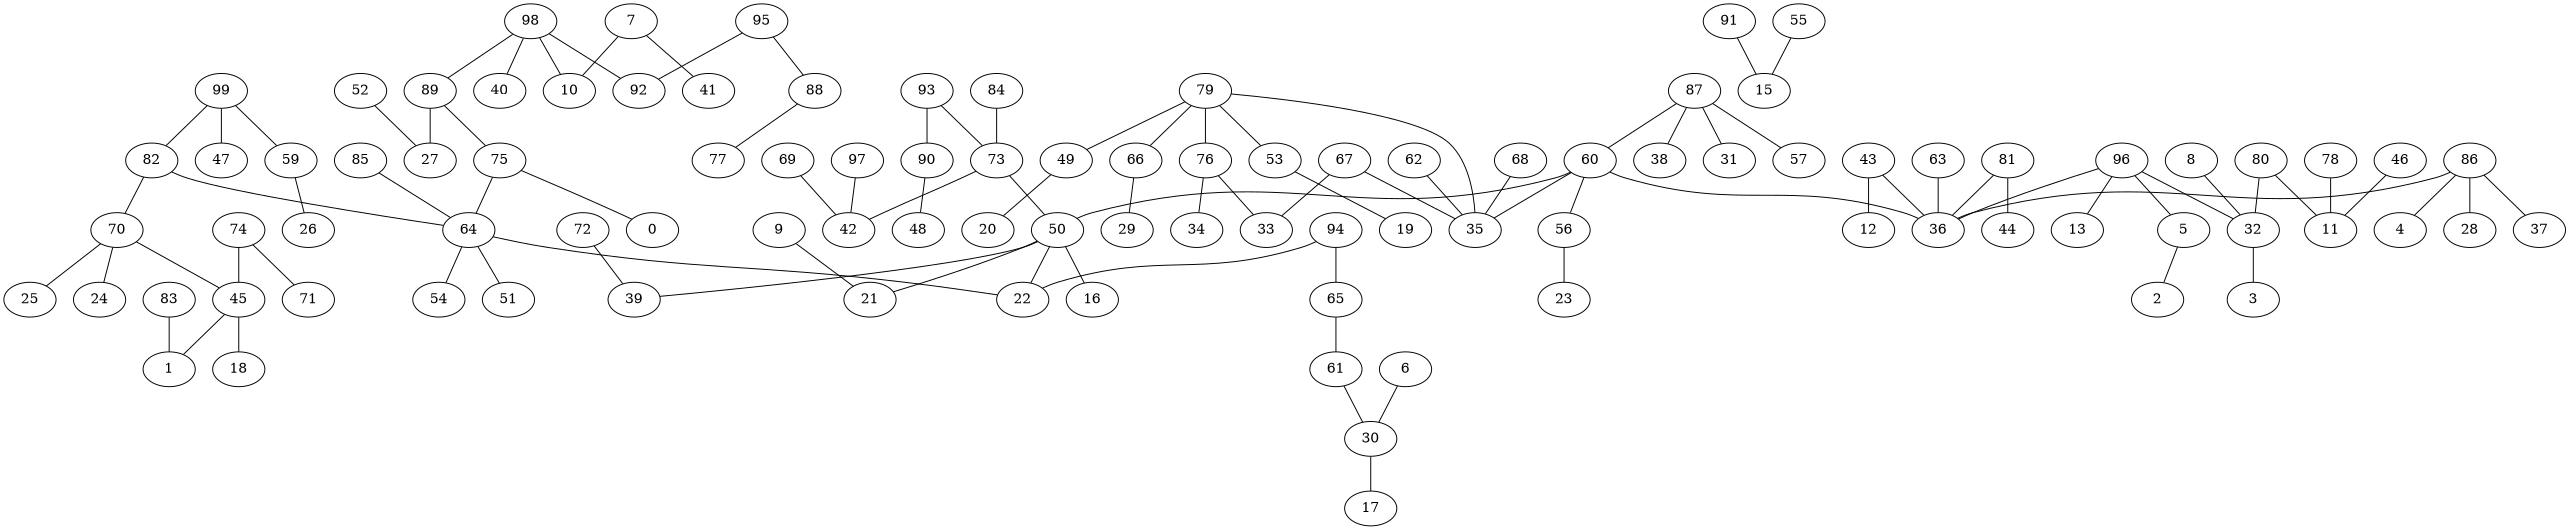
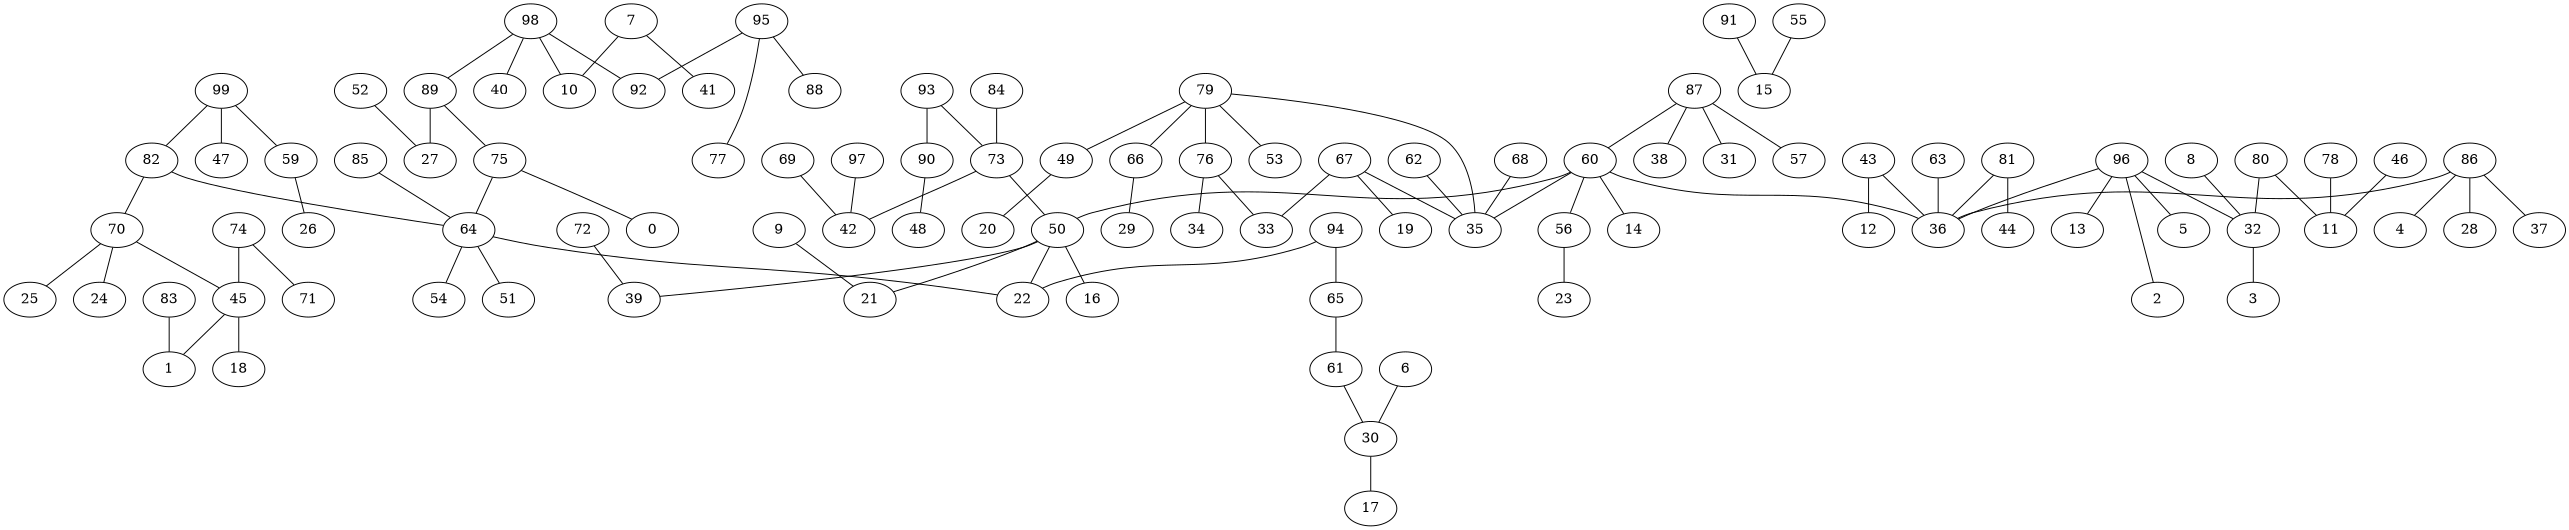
  digraph {
    edge [color=black dir=none]
    63
    36
    72
    39
    97
    42
    91
    15
    78
    11
    83
    1
    6
    30
    17
    4
    84
    73
    50
    9
    21
    99
    47
    82
    70
    59
    64
    45
    24
    25
    26
    51
    54
    55
    22
    98
    10
    40
    92
    89
    27
    75
    0
    87
    38
    31
    57
    60
+   14
    35
    56
    8
    32
    3
    23
    16
    7
    41
    65
    61
    79
    29
    66
    76
    53
    49
    34
    33
    20
    43
    12
    96
    5
    13
    2
    94
    85
    93
    90
    48
    62
    18
    80
    74
    71
    67
    19
    68
    86
    28
    37
    95
    77
    88
    69
    81
    44
    52
    46
    subgraph sub_1 {
      63
      36
      72
      39
      97
      42
      91
      15
      78
      11
      83
      1
      6
      30
      17
      4
      84
      73
      50
      9
      21
      99
      47
      82
      70
      59
      64
      45
      24
      25
      26
      51
      54
      55
      22
      98
      10
      40
      92
      89
      27
      75
      0
      87
      38
      31
      57
      60
+     14
      35
      56
      8
      32
      3
      23
      16
      7
      41
      65
      61
      79
      29
      66
      76
      53
      49
      34
      33
      20
      43
      12
      96
      5
      13
      2
      94
      85
      93
      90
      48
      62
      18
      80
      74
      71
      67
      19
      68
      86
      28
      37
      95
      77
      88
      69
      81
      44
      52
      46
    }
    63 -> 36
    72 -> 39
    97 -> 42
    91 -> 15
    78 -> 11
    83 -> 1
    6 -> 30
    30 -> 17
    84 -> 73
    73 -> 42
    73 -> 50
    50 -> 39
    50 -> 21
    50 -> 22
    50 -> 16
    9 -> 21
    99 -> 47
    99 -> 82
    99 -> 59
    82 -> 70
    82 -> 64
    70 -> 45
    70 -> 24
    70 -> 25
    59 -> 26
    64 -> 51
    64 -> 54
    64 -> 22
    45 -> 1
    45 -> 18
    55 -> 15
    98 -> 10
    98 -> 40
    98 -> 92
    98 -> 89
    89 -> 27
    89 -> 75
    75 -> 64
    75 -> 0
    87 -> 38
    87 -> 31
    87 -> 57
    87 -> 60
    60 -> 36
    60 -> 50
+   60 -> 14
    60 -> 35
    60 -> 56
    56 -> 23
    8 -> 32
    32 -> 3
    7 -> 10
    7 -> 41
    65 -> 61
    61 -> 30
    79 -> 35
    79 -> 66
    79 -> 76
    79 -> 53
    79 -> 49
    66 -> 29
    76 -> 34
    76 -> 33
    49 -> 20
    43 -> 36
    43 -> 12
    96 -> 36
    96 -> 32
    96 -> 5
    96 -> 13
-   5 -> 2
+   96 -> 2
    94 -> 22
    94 -> 65
    85 -> 64
    93 -> 73
    93 -> 90
    90 -> 48
    62 -> 35
    80 -> 11
    80 -> 32
    74 -> 45
    74 -> 71
    67 -> 35
    67 -> 33
-   53 -> 19
+   67 -> 19
    68 -> 35
    86 -> 36
    86 -> 4
    86 -> 28
    86 -> 37
    95 -> 92
-   88 -> 77
+   95 -> 77
    95 -> 88
    69 -> 42
    81 -> 36
    81 -> 44
    52 -> 27
    46 -> 11
  }
